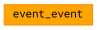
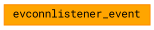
  digraph {
    rankdir=LR
    fontname="Roboto Mono"
-   n1 [color=darkorange fillcolor=orange fontname="Roboto Mono" fontsize=10 height=0.2 label=event_event shape=record style=filled width=0.4]
+   n1 [color=darkorange fillcolor=orange fontname="Roboto Mono" fontsize=10 height=0.2 label=evconnlistener_event shape=record style=filled width=0.4]
  }
